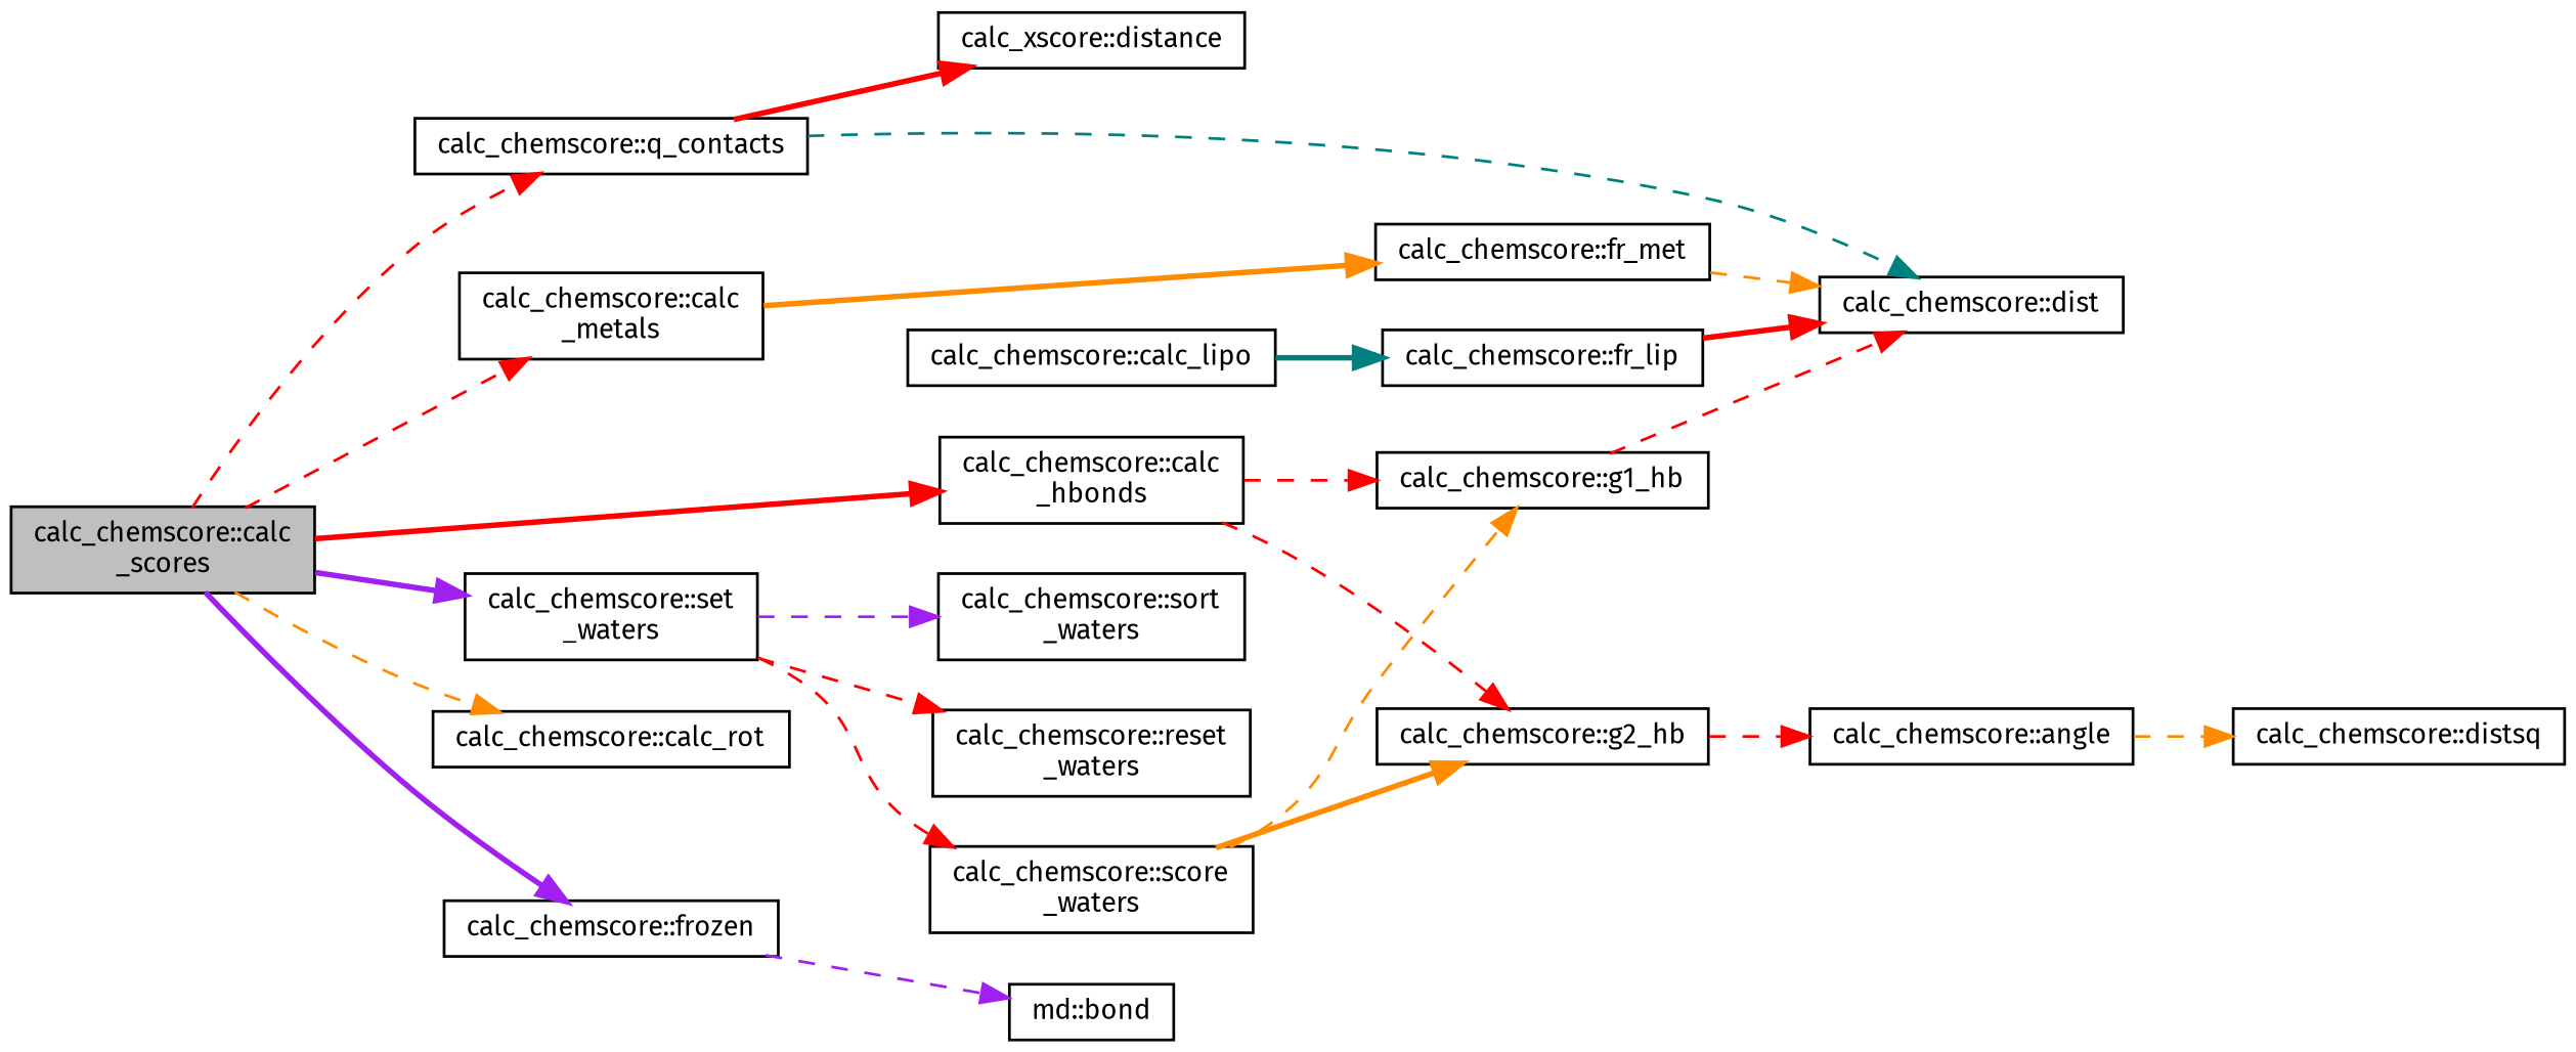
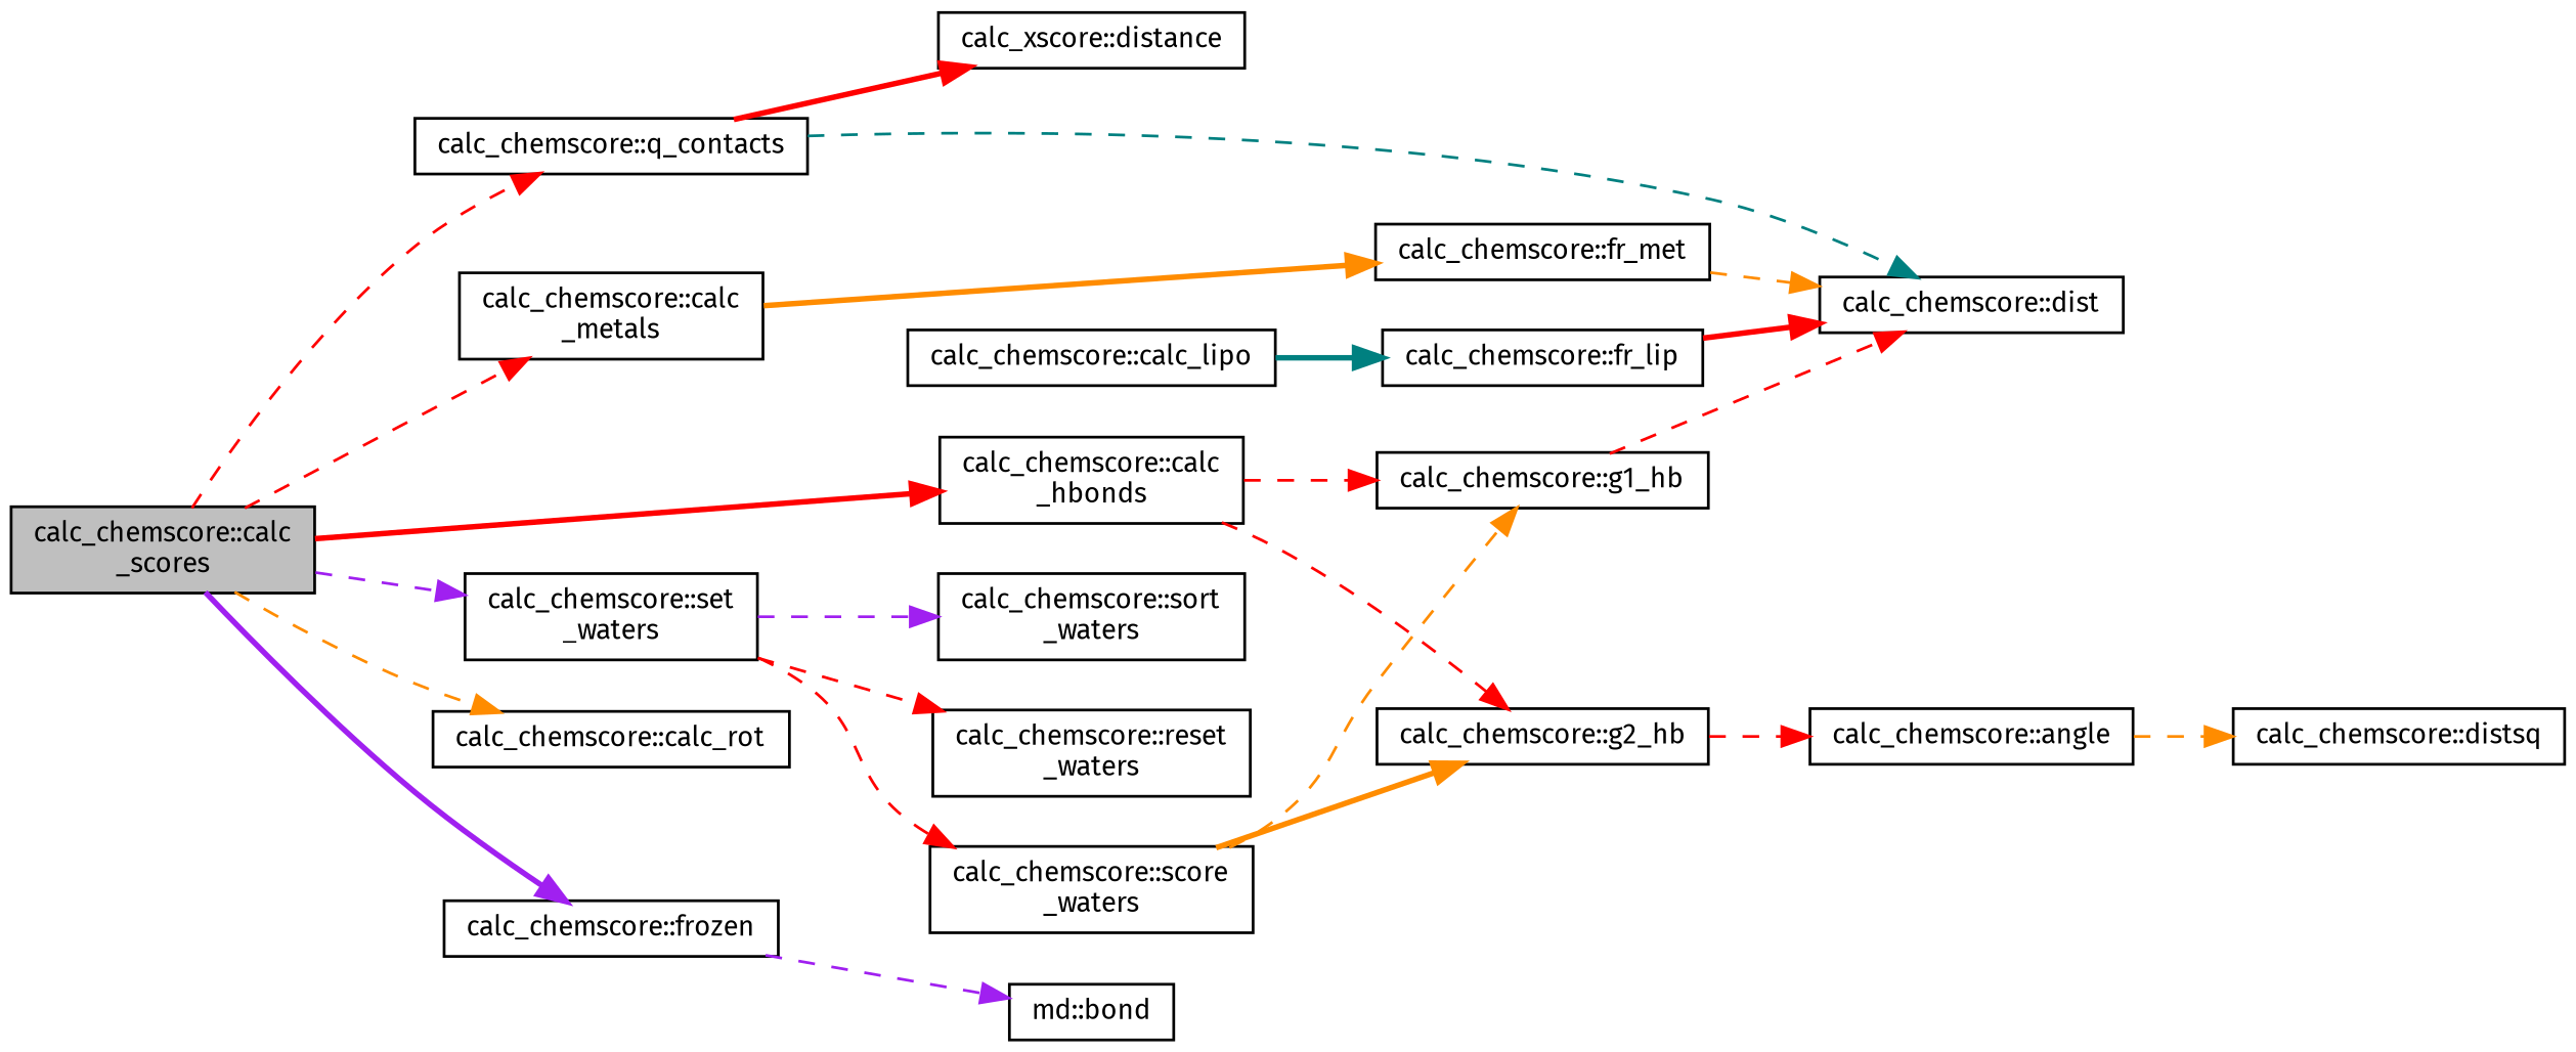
  digraph {
    fontname="Fira Sans"
    rankdir=LR
    node [color=black fillcolor=white fontname="Fira Sans" fontsize=10 shape=record style=filled]
    edge [color=red fontname="Fira Sans" fontsize=10 labelfontname=Helvetica labelfontsize=10 style=dashed]
    n1 [fillcolor=grey75 fontcolor=black height=0.2 label="calc_chemscore::calc\l_scores" width=0.4]
    n2 [height=0.2 label="calc_chemscore::calc\l_hbonds" width=0.4]
    n3 [height=0.2 label="calc_chemscore::calc\l_metals" width=0.4]
    n4 [height=0.2 label="calc_chemscore::calc_rot" width=0.4]
    n5 [height=0.2 label="calc_chemscore::frozen" width=0.4]
    n6 [height=0.2 label="calc_chemscore::q_contacts" width=0.4]
    n7 [height=0.2 label="calc_chemscore::set\l_waters" width=0.4]
    n8 [height=0.2 label="calc_chemscore::g1_hb" width=0.4]
    n9 [height=0.2 label="calc_chemscore::g2_hb" width=0.4]
    n10 [height=0.2 label="calc_chemscore::calc_lipo" width=0.4]
    n11 [height=0.2 label="calc_chemscore::fr_lip" width=0.4]
    n12 [height=0.2 label="calc_chemscore::fr_met" width=0.4]
    n13 [height=0.2 label="md::bond" width=0.4]
    n14 [height=0.2 label="calc_chemscore::dist" width=0.4]
    n15 [height=0.2 label="calc_xscore::distance" width=0.4]
    n16 [height=0.2 label="calc_chemscore::reset\l_waters" width=0.4]
    n17 [height=0.2 label="calc_chemscore::score\l_waters" width=0.4]
    n18 [height=0.2 label="calc_chemscore::sort\l_waters" width=0.4]
    n19 [height=0.2 label="calc_chemscore::angle" width=0.4]
    n20 [height=0.2 label="calc_chemscore::distsq" width=0.4]
    n1 -> n2 [style=bold]
    n1 -> n3
    n1 -> n4 [color=darkorange]
    n1 -> n5 [color=purple style=bold]
    n1 -> n6
-   n1 -> n7 [color=purple style=bold]
+   n1 -> n7 [color=purple]
    n2 -> n8
    n2 -> n9
    n3 -> n12 [color=darkorange style=bold]
    n5 -> n13 [color=purple]
    n6 -> n14 [color=teal]
    n6 -> n15 [style=bold]
    n7 -> n16
    n7 -> n17
    n7 -> n18 [color=purple]
    n8 -> n14
    n9 -> n19
    n10 -> n11 [color=teal style=bold]
    n11 -> n14 [style=bold]
    n12 -> n14 [color=darkorange]
    n17 -> n8 [color=darkorange]
    n17 -> n9 [color=darkorange style=bold]
    n19 -> n20 [color=darkorange]
  }
